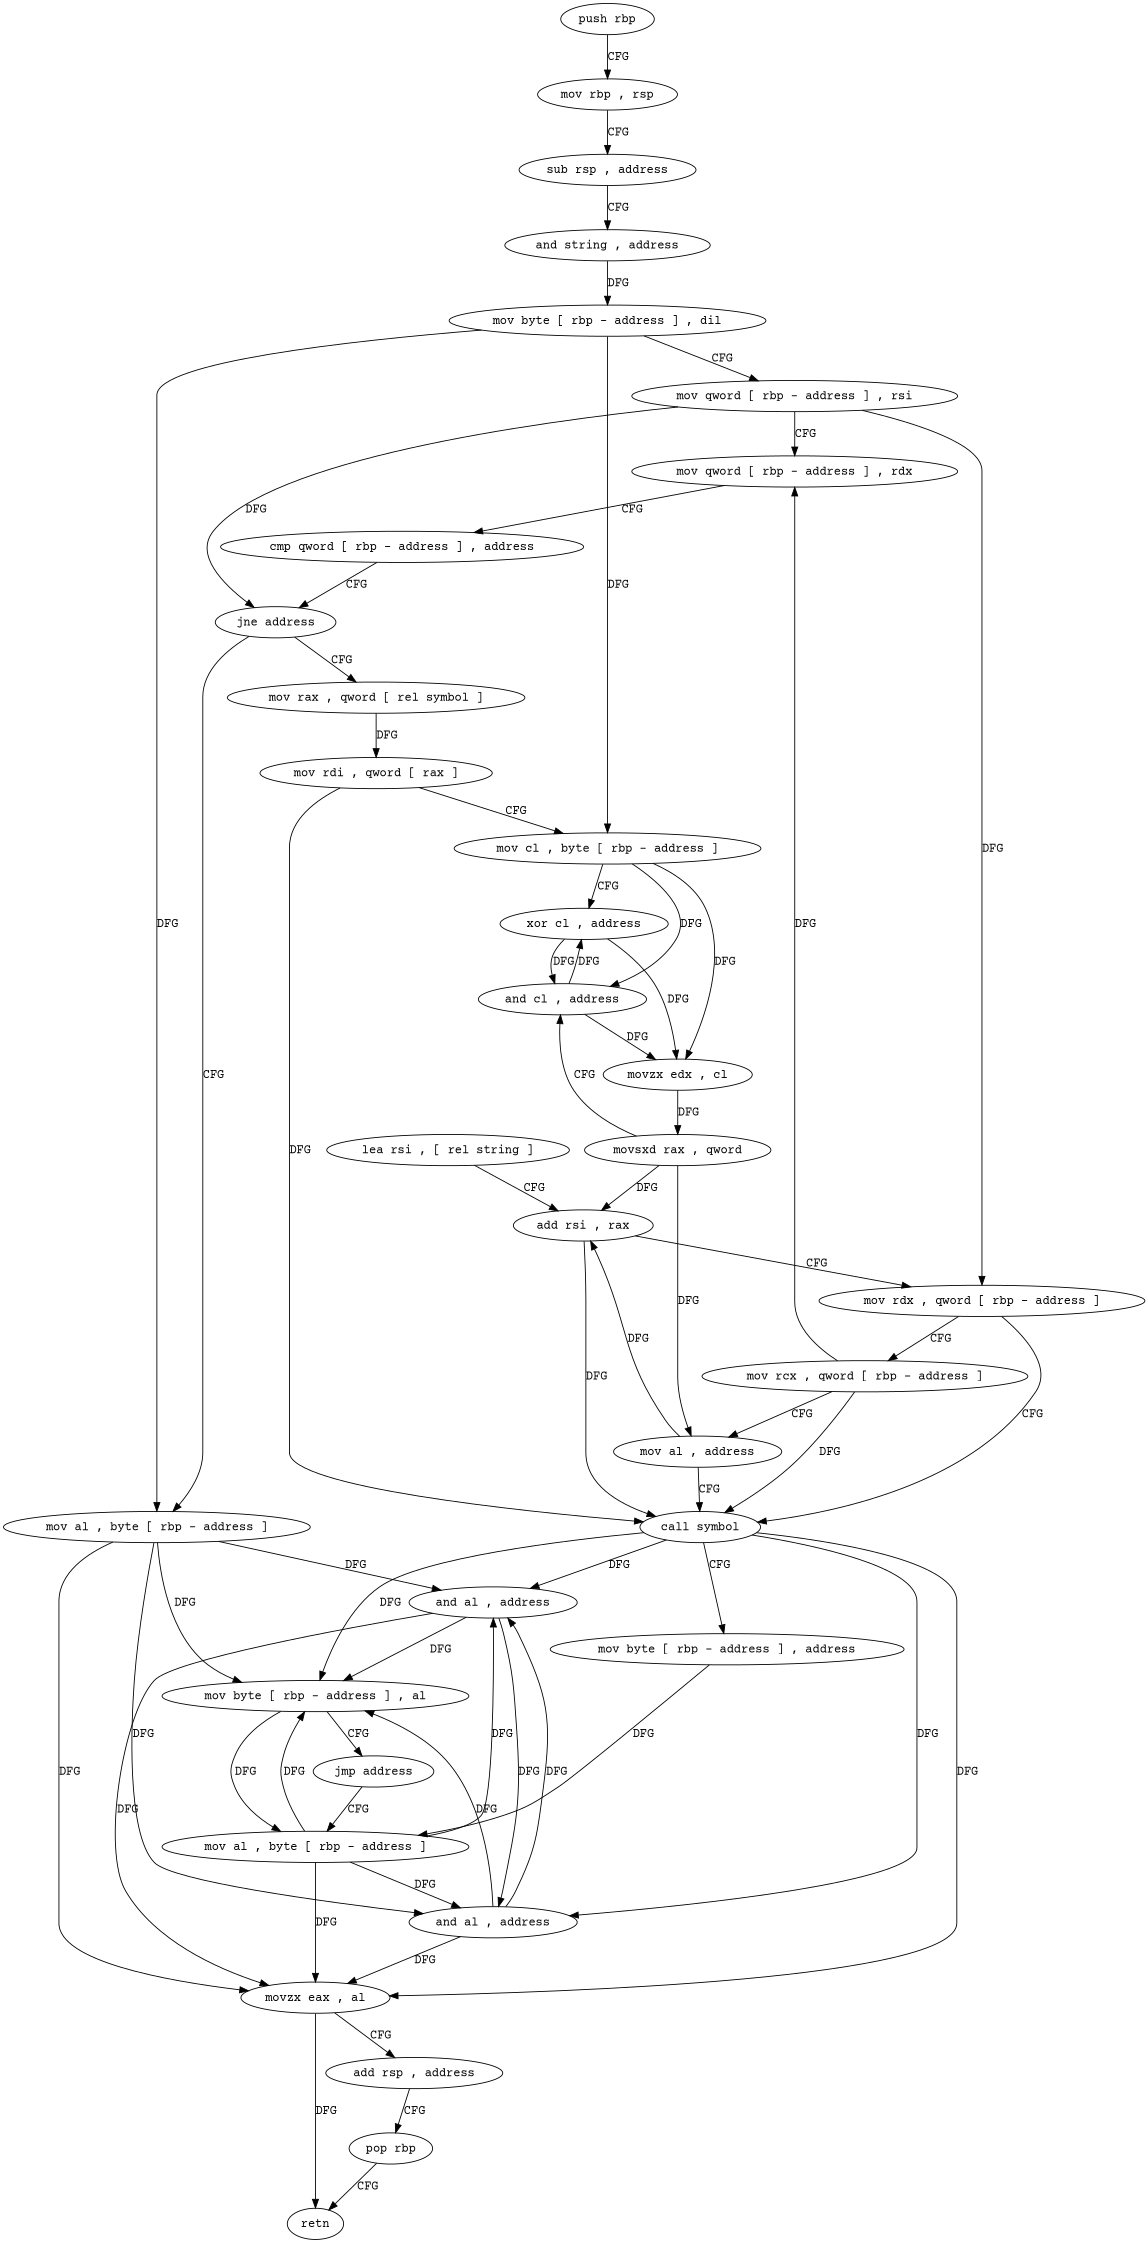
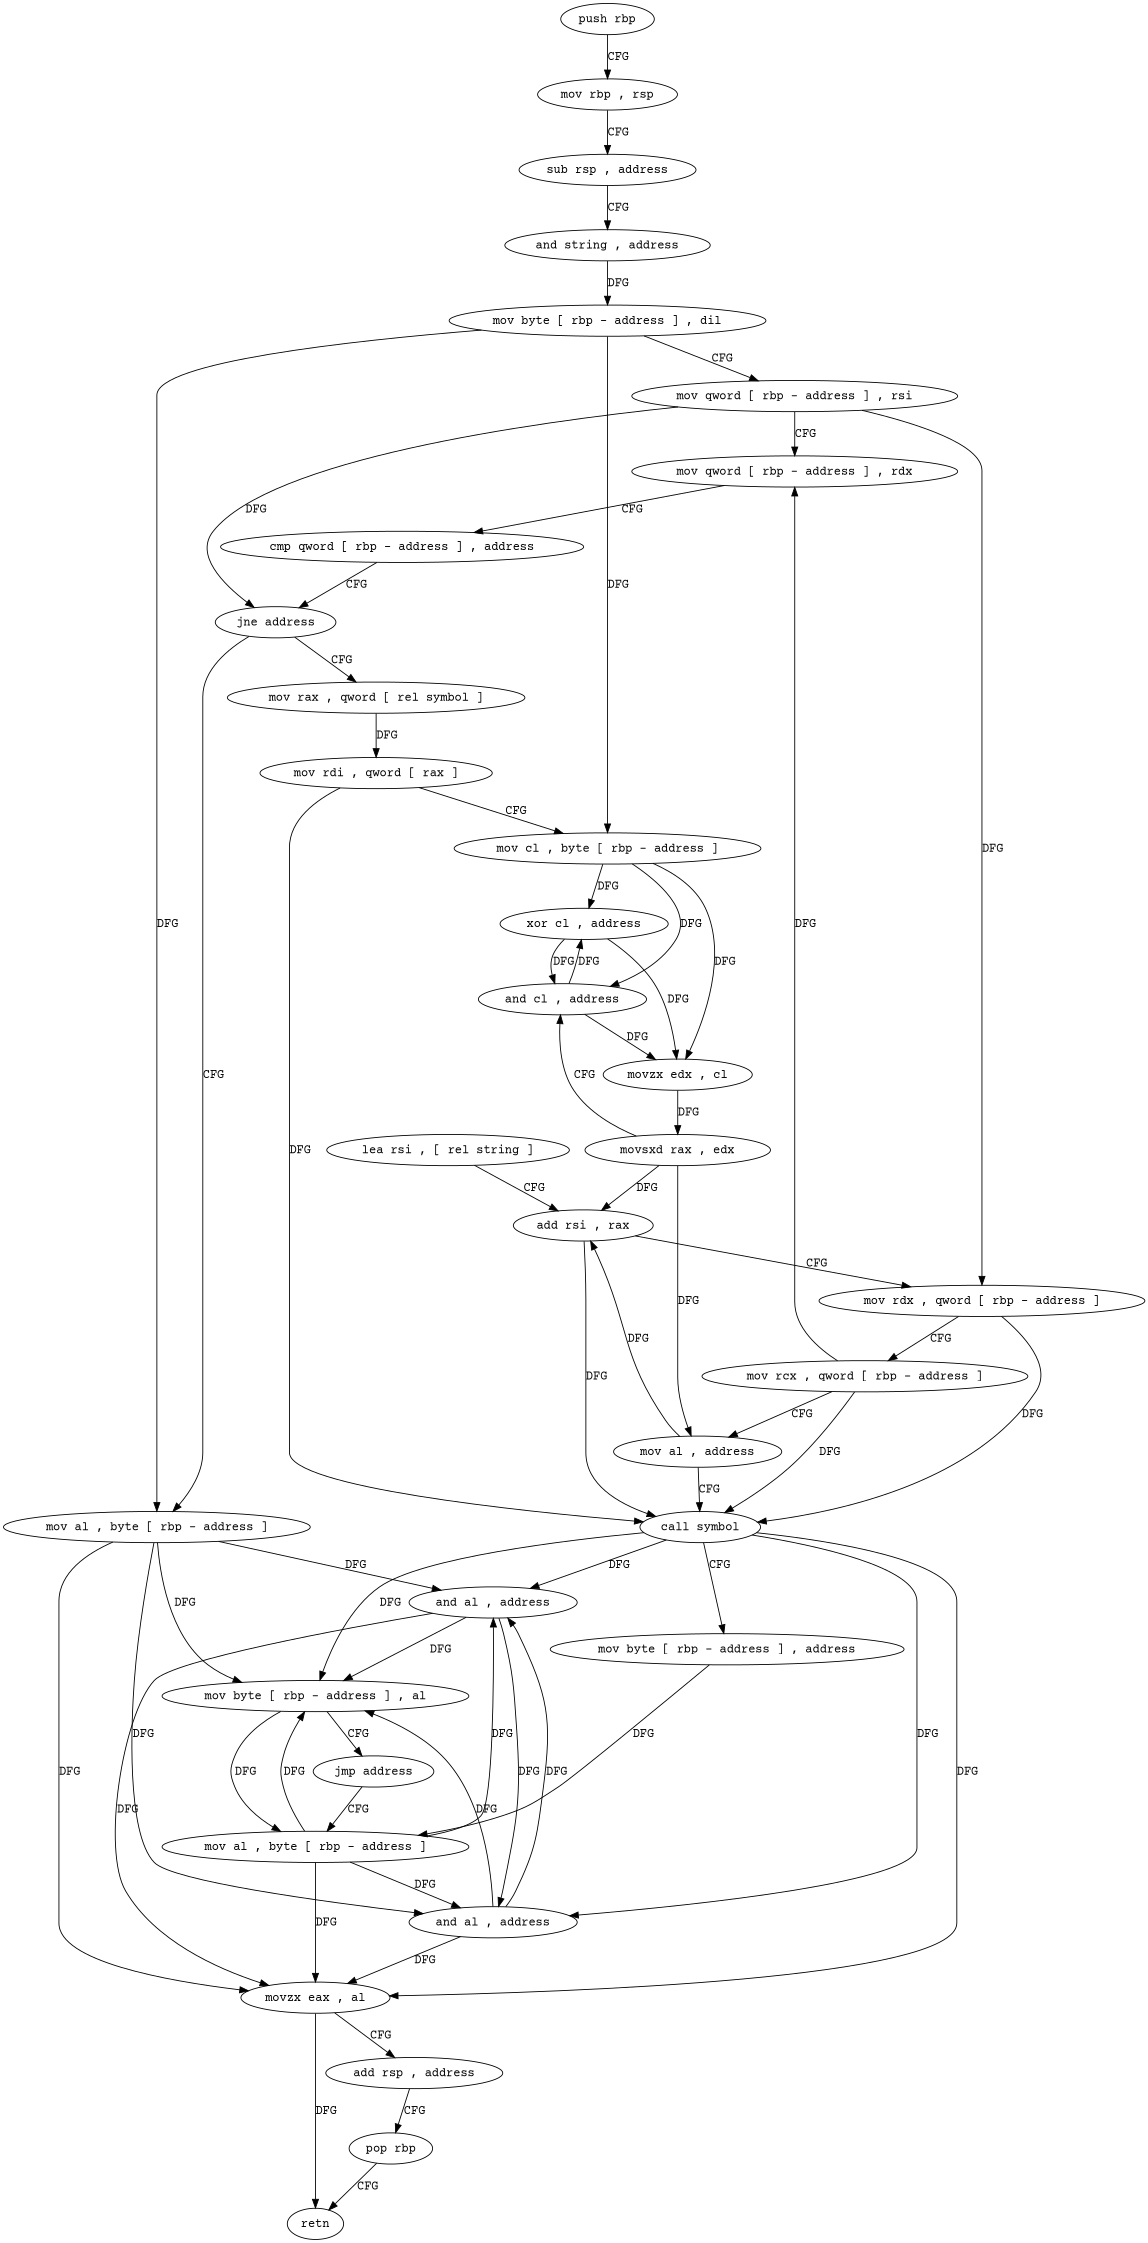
  digraph {
    fontname="Courier Prime"
    node [fontname="Courier Prime"]
    edge [fontname="Courier Prime"]
    n1 [label="push rbp"]
    n2 [label="mov rbp , rsp"]
    n3 [label="sub rsp , address"]
    n4 [label="and string , address"]
    n5 [label="mov byte [ rbp - address ] , dil"]
    n6 [label="mov qword [ rbp - address ] , rsi"]
    n7 [label="mov al , byte [ rbp - address ]"]
    n8 [label="mov cl , byte [ rbp - address ]"]
    n9 [label="mov qword [ rbp - address ] , rdx"]
    n10 [label="jne address"]
    n11 [label="mov rdx , qword [ rbp - address ]"]
    n12 [label="and al , address"]
    n13 [label="mov byte [ rbp - address ] , al"]
    n14 [label="and al , address"]
    n15 [label="movzx eax , al"]
    n16 [label="xor cl , address"]
    n17 [label="and cl , address"]
    n18 [label="movzx edx , cl"]
    n19 [label="cmp qword [ rbp - address ] , address"]
    n20 [label="mov rax , qword [ rel symbol ]"]
    n21 [label="mov rcx , qword [ rbp - address ]"]
    n22 [label="call symbol"]
    n23 [label="mov al , address"]
    n24 [label="mov rdi , qword [ rax ]"]
    n25 [label="mov al , byte [ rbp - address ]"]
    n26 [label="jmp address"]
    n27 [label="add rsp , address"]
    n28 [label=retn]
    n29 [label="mov byte [ rbp - address ] , address"]
-   n30 [label="movsxd rax , qword"]
+   n30 [label="movsxd rax , edx"]
    n31 [label="add rsi , rax"]
    n32 [label="lea rsi , [ rel string ]"]
    n33 [label="pop rbp"]
    n1 -> n2 [label=CFG]
    n2 -> n3 [label=CFG]
    n3 -> n4 [label=CFG]
    n4 -> n5 [label=DFG]
    n5 -> n6 [label=CFG]
    n5 -> n7 [label=DFG]
    n5 -> n8 [label=DFG]
    n6 -> n9 [label=CFG]
    n6 -> n10 [label=DFG]
    n6 -> n11 [label=DFG]
    n7 -> n12 [label=DFG]
    n7 -> n13 [label=DFG]
    n7 -> n14 [label=DFG]
    n7 -> n15 [label=DFG]
-   n8 -> n16 [label=CFG]
+   n8 -> n16 [label=DFG]
    n8 -> n17 [label=DFG]
    n8 -> n18 [label=DFG]
    n9 -> n19 [label=CFG]
    n10 -> n7 [label=CFG]
    n10 -> n20 [label=CFG]
    n11 -> n21 [label=CFG]
-   n11 -> n22 [label=CFG]
+   n11 -> n22 [label=DFG]
    n12 -> n13 [label=DFG]
    n12 -> n14 [label=DFG]
    n12 -> n15 [label=DFG]
    n13 -> n25 [label=DFG]
    n13 -> n26 [label=CFG]
    n14 -> n12 [label=DFG]
    n14 -> n13 [label=DFG]
    n14 -> n15 [label=DFG]
    n15 -> n27 [label=CFG]
    n15 -> n28 [label=DFG]
    n16 -> n17 [label=DFG]
    n16 -> n18 [label=DFG]
    n17 -> n16 [label=DFG]
    n17 -> n18 [label=DFG]
    n18 -> n30 [label=DFG]
    n19 -> n10 [label=CFG]
    n20 -> n24 [label=DFG]
    n21 -> n9 [label=DFG]
    n21 -> n22 [label=DFG]
    n21 -> n23 [label=CFG]
    n22 -> n12 [label=DFG]
    n22 -> n13 [label=DFG]
    n22 -> n14 [label=DFG]
    n22 -> n15 [label=DFG]
    n22 -> n29 [label=CFG]
    n23 -> n22 [label=CFG]
    n23 -> n31 [label=DFG]
    n24 -> n8 [label=CFG]
    n24 -> n22 [label=DFG]
    n25 -> n12 [label=DFG]
    n25 -> n13 [label=DFG]
    n25 -> n14 [label=DFG]
    n25 -> n15 [label=DFG]
    n26 -> n25 [label=CFG]
    n27 -> n33 [label=CFG]
    n29 -> n25 [label=DFG]
    n30 -> n17 [label=CFG]
    n30 -> n23 [label=DFG]
    n30 -> n31 [label=DFG]
    n31 -> n11 [label=CFG]
    n31 -> n22 [label=DFG]
    n32 -> n31 [label=CFG]
    n33 -> n28 [label=CFG]
  }
